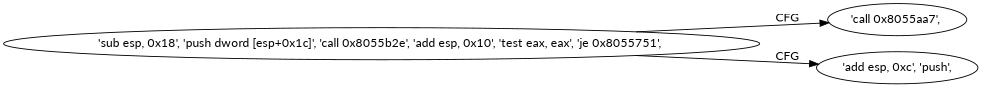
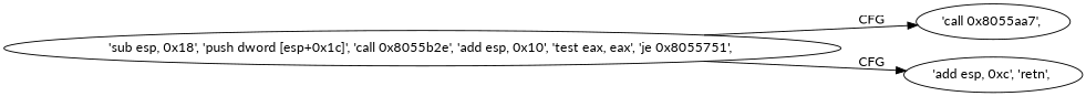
  digraph {
    rankdir=LR
    fontname=Lato
    node [fontname=Lato]
    edge [fontname=Lato]
    n1 [label="'sub esp, 0x18', 'push dword [esp+0x1c]', 'call 0x8055b2e', 'add esp, 0x10', 'test eax, eax', 'je 0x8055751', "]
    n2 [label="'call 0x8055aa7', "]
-   n3 [label="'add esp, 0xc', 'push',"]
+   n3 [label="'add esp, 0xc', 'retn', "]
    n1 -> n2 [label=CFG]
    n1 -> n3 [label=CFG]
  }
